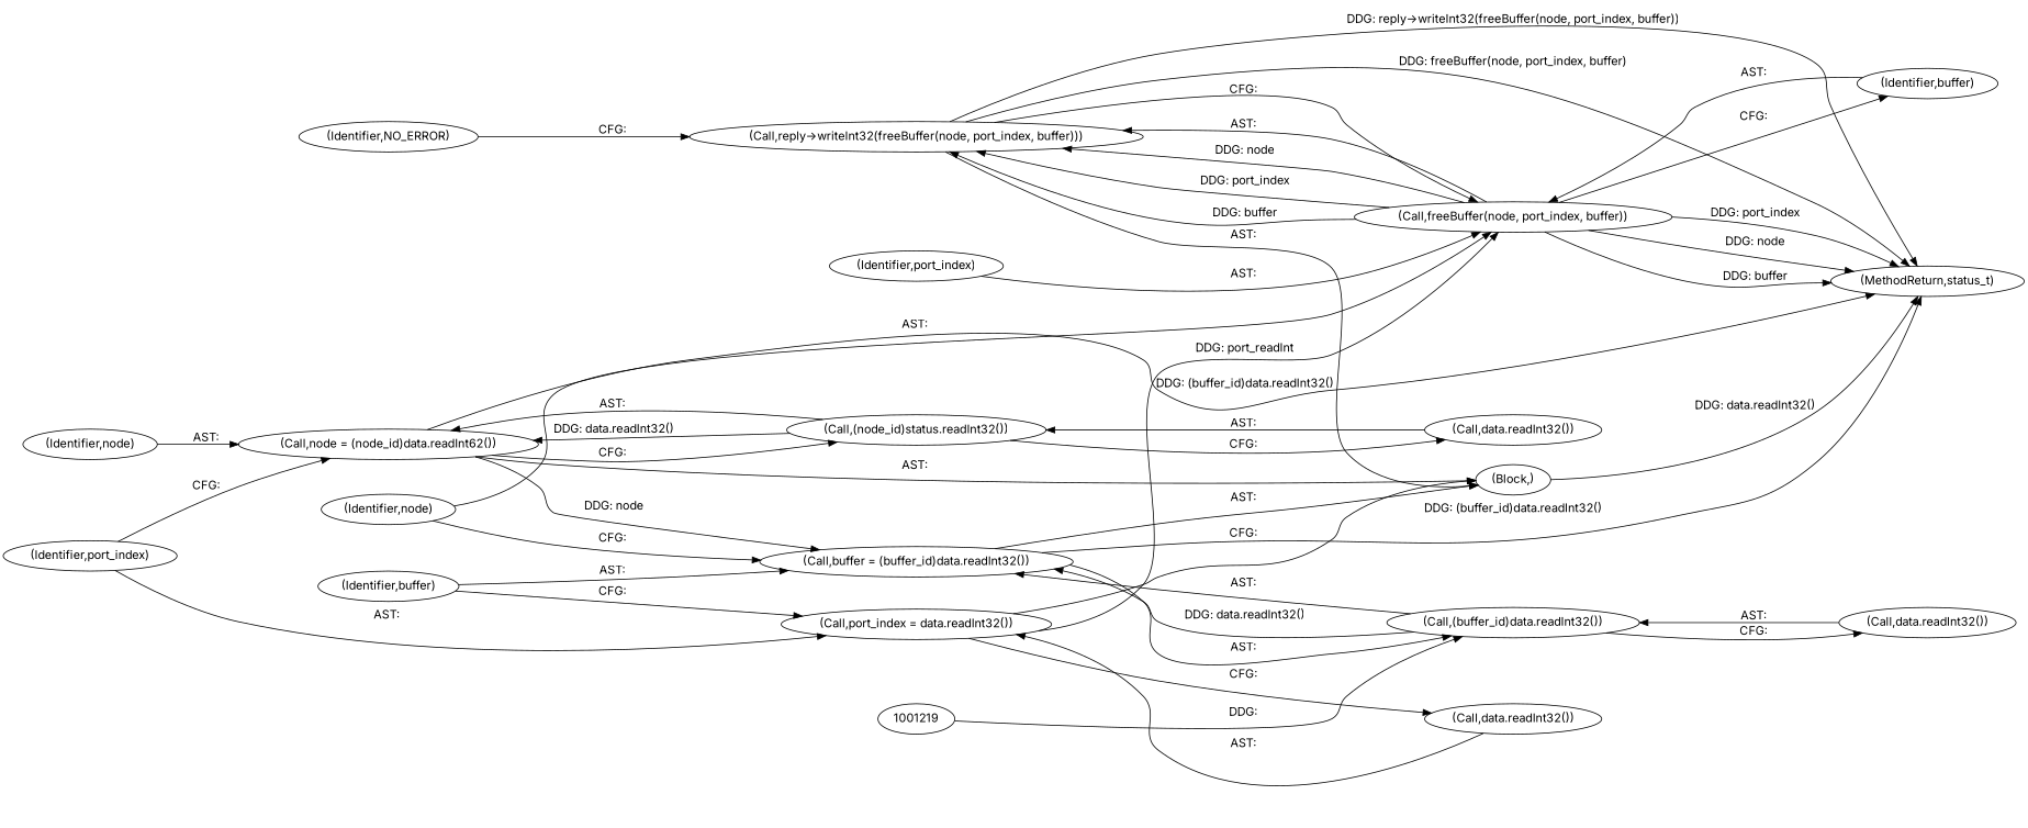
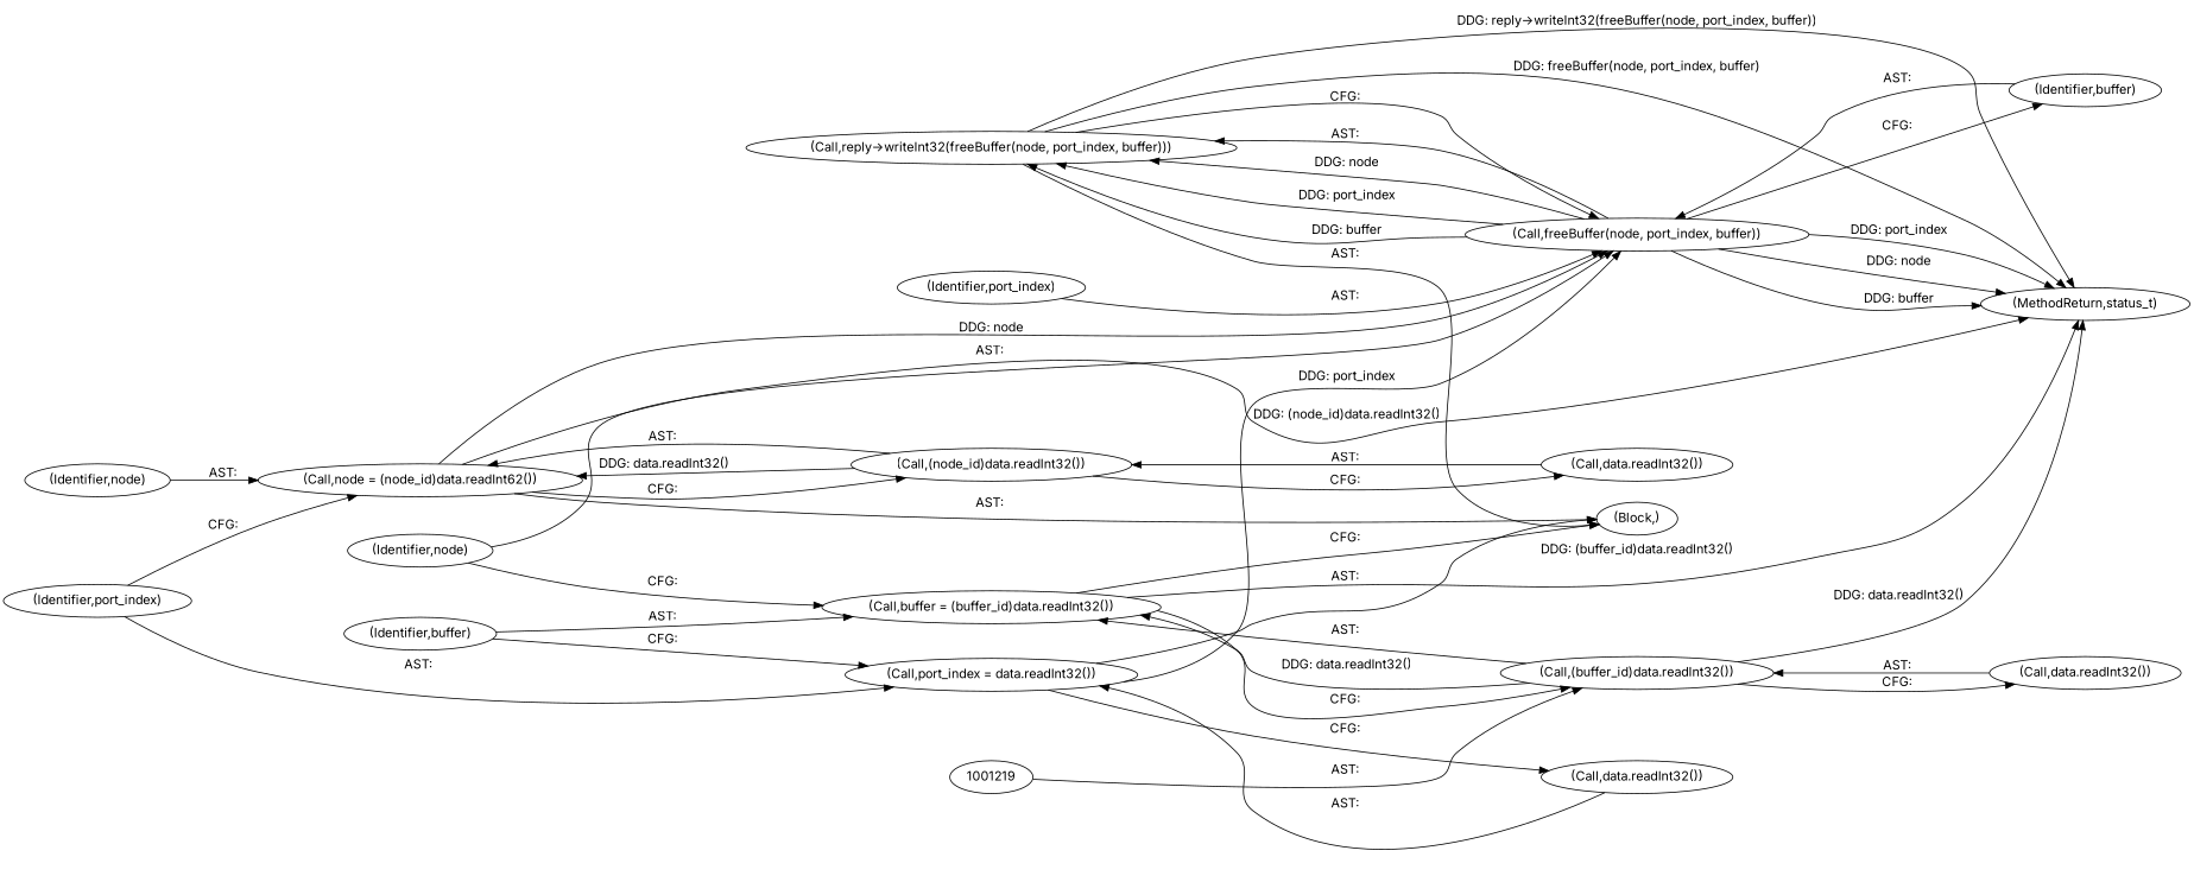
  digraph {
    fontname=Inter
    rankdir=LR
    node [fontname=Inter]
    edge [fontname=Inter]
    n1 [label="(Call,reply->writeInt32(freeBuffer(node, port_index, buffer)))"]
    n2 [label="(Call,freeBuffer(node, port_index, buffer))"]
    n3 [label="(Block,)"]
    n4 [label="(MethodReturn,status_t)"]
    n5 [label="(Identifier,buffer)"]
    n6 [label="(Call,node = (node_id)data.readInt62())"]
-   n7 [label="(Call,(node_id)status.readInt32())"]
+   n7 [label="(Call,(node_id)data.readInt32())"]
    n8 [label="(Call,data.readInt32())"]
    n9 [label="(Call,port_index = data.readInt32())"]
    n10 [label="(Call,data.readInt32())"]
    n11 [label="(Call,buffer = (buffer_id)data.readInt32())"]
    n12 [label="(Call,(buffer_id)data.readInt32())"]
    n13 [label="(Call,data.readInt32())"]
    n14 [label="(Identifier,port_index)"]
    n15 [label="(Identifier,node)"]
    n16 [label="(Identifier,buffer)"]
    n17 [label="(Identifier,node)"]
    n18 [label="(Identifier,port_index)"]
-   n19 [label="(Identifier,NO_ERROR)"]
    1001219
    n1 -> n2 [label="CFG: "]
    n1 -> n3 [label="AST: "]
    n1 -> n4 [label="DDG: reply->writeInt32(freeBuffer(node, port_index, buffer))"]
    n1 -> n4 [label="DDG: freeBuffer(node, port_index, buffer)"]
    n2 -> n1 [label="AST: "]
    n2 -> n1 [label="DDG: node"]
    n2 -> n1 [label="DDG: port_index"]
    n2 -> n1 [label="DDG: buffer"]
    n2 -> n4 [label="DDG: node"]
    n2 -> n4 [label="DDG: buffer"]
    n2 -> n4 [label="DDG: port_index"]
    n2 -> n5 [label="CFG: "]
    n5 -> n2 [label="AST: "]
-   n6 -> n11 [label="DDG: node"]
+   n6 -> n2 [label="DDG: node"]
    n6 -> n3 [label="AST: "]
-   n6 -> n4 [label="DDG: (buffer_id)data.readInt32()"]
+   n6 -> n4 [label="DDG: (node_id)data.readInt32()"]
    n6 -> n7 [label="CFG: "]
    n7 -> n6 [label="AST: "]
    n7 -> n6 [label="DDG: data.readInt32()"]
    n7 -> n8 [label="CFG: "]
    n8 -> n7 [label="AST: "]
-   n9 -> n2 [label="DDG: port_readInt"]
-   n9 -> n3 [label="CFG: "]
+   n9 -> n2 [label="DDG: port_index"]
+   n9 -> n3 [label="AST: "]
    n9 -> n10 [label="CFG: "]
    n10 -> n9 [label="AST: "]
-   n11 -> n3 [label="AST: "]
+   n11 -> n3 [label="CFG: "]
    n11 -> n4 [label="DDG: (buffer_id)data.readInt32()"]
-   n11 -> n12 [label="AST: "]
-   n3 -> n4 [label="DDG: data.readInt32()"]
+   n11 -> n12 [label="CFG: "]
+   n12 -> n4 [label="DDG: data.readInt32()"]
    n12 -> n11 [label="AST: "]
    n12 -> n11 [label="DDG: data.readInt32()"]
    n12 -> n13 [label="CFG: "]
    n13 -> n12 [label="AST: "]
    n14 -> n2 [label="AST: "]
    n15 -> n2 [label="AST: "]
    n15 -> n11 [label="CFG: "]
    n16 -> n9 [label="CFG: "]
    n16 -> n11 [label="AST: "]
    n17 -> n6 [label="AST: "]
    n18 -> n6 [label="CFG: "]
    n18 -> n9 [label="AST: "]
-   n19 -> n1 [label="CFG: "]
-   1001219 -> n12 [label="DDG: "]
+   1001219 -> n12 [label="AST: "]
  }
